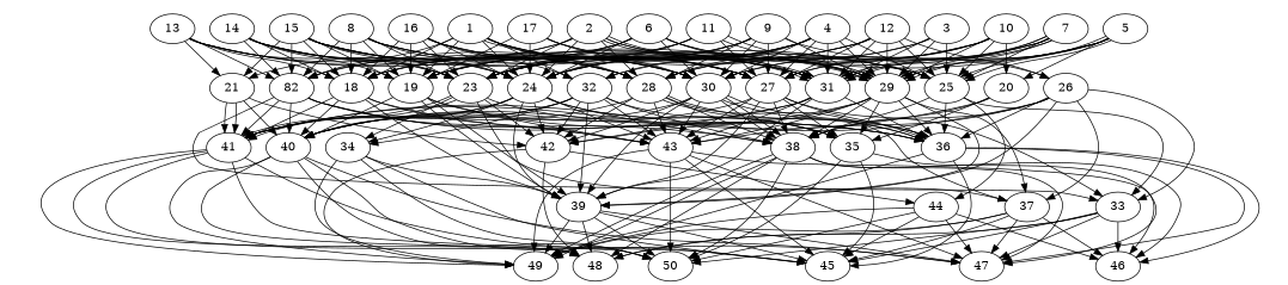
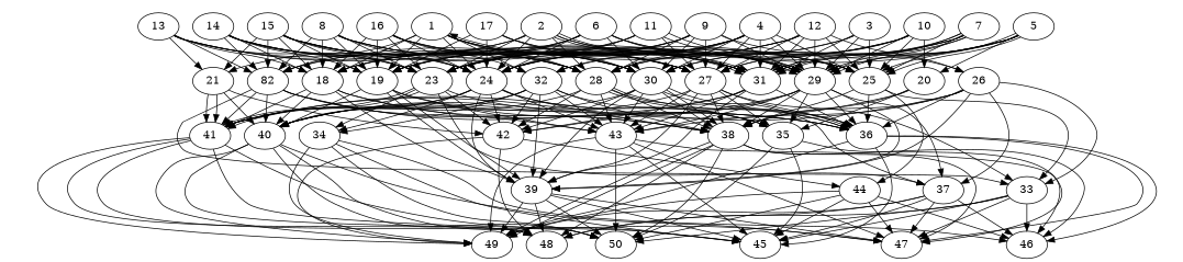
  digraph {
    node [alpha=0.07]
    1 [expect_size=45145088]
    18 [alpha=0.17 expect_size=12954624]
    19 [alpha=0.05 expect_size=6407168]
    n4 [alpha=0.17 expect_size=45129728 label=82]
    24 [expect_size=48801792]
    27 [alpha=0.09 expect_size=5705728]
    28 [alpha=0.15 expect_size=36278272]
    29 [alpha=0.18 expect_size=28535808]
    30 [alpha=0.15 expect_size=40695808]
    31 [alpha=0.08 expect_size=50759680]
    32 [alpha=0.05 expect_size=51444736]
    36 [alpha=0.03 expect_size=11624448]
    38 [alpha=0.01 expect_size=23029760]
    39 [alpha=0.12 expect_size=10359808]
    40 [alpha=0.01 expect_size=5675008]
    41 [alpha=0.10 expect_size=40116224]
    43 [alpha=0.02 expect_size=21511168]
    33 [expect_size=45425664]
    35 [alpha=0.19 expect_size=44457984]
    42 [alpha=0.15 expect_size=10872832]
    34 [alpha=0.06 expect_size=27098112]
    37 [alpha=0.10 expect_size=48178176]
    45 [alpha=0.19 expect_size=51761152]
    46 [alpha=0.04 expect_size=48366592]
    47 [alpha=0.10 expect_size=7390208]
    49 [alpha=0.17 expect_size=33061888]
    48 [alpha=0.09 expect_size=31175680]
    50 [alpha=0.01 expect_size=14215168]
    44 [expect_size=37240832]
    2 [alpha=0.01 expect_size=7917568]
    21 [alpha=0.00 expect_size=50757632]
    23 [alpha=0.12 expect_size=7685120]
    25 [alpha=0.06 expect_size=21491712]
    3 [alpha=0.12 expect_size=46822400]
    4 [alpha=0.16 expect_size=6053888]
    5 [alpha=0.19 expect_size=13732864]
    20 [alpha=0.04 expect_size=47950848]
    6 [alpha=0.12 expect_size=30451712]
    7 [alpha=0.20 expect_size=15709184]
    8 [alpha=0.17 expect_size=32238592]
    9 [alpha=0.18 expect_size=47935488]
    26 [alpha=0.15 expect_size=37129216]
    10 [alpha=0.01 expect_size=36381696]
    11 [alpha=0.18 expect_size=43990016]
    12 [alpha=0.04 expect_size=14437376]
    13 [alpha=0.17 expect_size=17637376]
    14 [alpha=0.08 expect_size=46128128]
    15 [expect_size=35721216]
    16 [expect_size=32762880]
    17 [alpha=0.13 expect_size=13212672]
    1 -> 18
    1 -> 19
    1 -> n4
    1 -> 24
    1 -> 27
    1 -> 28
-   1 -> 29
+   29 -> 1
    1 -> 30
    1 -> 31
    1 -> 32
    18 -> 36
-   18 -> 43
+   18 -> 38
    18 -> 39
    18 -> 40
    18 -> 41
    19 -> 36
    19 -> 39
    19 -> 39
    19 -> 40
    19 -> 43
    n4 -> 36
    n4 -> 38
    n4 -> 40
    n4 -> 41
    n4 -> 43
    n4 -> 33
    24 -> 38
    24 -> 39
    24 -> 40
    24 -> 41
    24 -> 43
    24 -> 35
    24 -> 42
    24 -> 34
    27 -> 36
    27 -> 38
    27 -> 39
    27 -> 40
    27 -> 43
    27 -> 33
    27 -> 35
    28 -> 36
    28 -> 36
    28 -> 38
    28 -> 41
    28 -> 43
    28 -> 42
    28 -> 37
    29 -> 36
    29 -> 38
    29 -> 39
    29 -> 40
    29 -> 43
    29 -> 35
    29 -> 42
    29 -> 37
    30 -> 36
    30 -> 36
    30 -> 38
    30 -> 38
    30 -> 39
    30 -> 40
    30 -> 43
    30 -> 42
    31 -> 36
    31 -> 39
    31 -> 40
    31 -> 43
    31 -> 42
    32 -> 38
    32 -> 39
    32 -> 40
    32 -> 41
    32 -> 43
    32 -> 35
    32 -> 42
    32 -> 34
    36 -> 45
    36 -> 46
    36 -> 47
    36 -> 49
    38 -> 46
    38 -> 47
    38 -> 49
    38 -> 49
    38 -> 48
    38 -> 50
    39 -> 45
    39 -> 47
    39 -> 49
    39 -> 48
    39 -> 50
    40 -> 45
    40 -> 47
    40 -> 49
    40 -> 48
    40 -> 50
    41 -> 45
    41 -> 47
    41 -> 49
    41 -> 48
    41 -> 50
    43 -> 45
    43 -> 46
    43 -> 47
    43 -> 49
    43 -> 50
    33 -> 45
    33 -> 46
    33 -> 47
    33 -> 48
    33 -> 50
    35 -> 45
    35 -> 47
    35 -> 50
    42 -> 49
    42 -> 48
    42 -> 44
    34 -> 45
-   34 -> 39
+   34 -> 46
    34 -> 49
    34 -> 50
    37 -> 45
    37 -> 46
    37 -> 47
    37 -> 49
    37 -> 48
    44 -> 45
    44 -> 46
    44 -> 47
    44 -> 49
    44 -> 50
    2 -> n4
    2 -> 24
    2 -> 28
    2 -> 29
    2 -> 31
    2 -> 31
    2 -> 21
    2 -> 23
    2 -> 25
    21 -> 40
    21 -> 41
    21 -> 41
    21 -> 42
    23 -> 41
    23 -> 41
    23 -> 35
    23 -> 42
    23 -> 34
    23 -> 37
    25 -> 36
    25 -> 38
    25 -> 33
    25 -> 44
    3 -> 24
    3 -> 28
    3 -> 29
    3 -> 31
    3 -> 25
    4 -> 19
    4 -> 24
    4 -> 27
    4 -> 28
    4 -> 29
    4 -> 30
    4 -> 31
    4 -> 32
    4 -> 23
    4 -> 25
    5 -> 19
    5 -> 29
    5 -> 30
    5 -> 31
    5 -> 32
    5 -> 25
    5 -> 25
    5 -> 20
    20 -> 38
    20 -> 41
    20 -> 35
    6 -> 18
    6 -> 19
    6 -> 24
    6 -> 29
    6 -> 30
    6 -> 31
    6 -> 23
    6 -> 25
    7 -> 27
    7 -> 28
    7 -> 29
    7 -> 29
    7 -> 31
    7 -> 31
    7 -> 23
    7 -> 25
    8 -> 18
    8 -> 19
    8 -> n4
    8 -> 24
    8 -> 27
    8 -> 29
    8 -> 30
    8 -> 23
    9 -> 19
    9 -> 24
    9 -> 27
    9 -> 28
    9 -> 29
    9 -> 30
    9 -> 23
    9 -> 26
    26 -> 36
    26 -> 38
    26 -> 39
    26 -> 41
    26 -> 43
    26 -> 33
    26 -> 37
    10 -> 24
    10 -> 27
    10 -> 29
    10 -> 30
    10 -> 23
    10 -> 25
    10 -> 20
    11 -> 18
    11 -> 24
    11 -> 27
    11 -> 29
    11 -> 29
    11 -> 23
    12 -> 18
    12 -> n4
    12 -> 27
    12 -> 29
    12 -> 31
    12 -> 23
    12 -> 25
    12 -> 26
    13 -> 18
    13 -> n4
    13 -> 27
    13 -> 28
    13 -> 31
    13 -> 21
    13 -> 23
    14 -> 18
    14 -> 19
    14 -> n4
    14 -> 24
    14 -> 28
    14 -> 30
    14 -> 31
    14 -> 23
    15 -> 18
    15 -> 19
    15 -> n4
    15 -> 24
    15 -> 28
    15 -> 29
    15 -> 30
    15 -> 21
    15 -> 23
    15 -> 25
    16 -> 18
    16 -> 19
    16 -> 24
    16 -> 27
    16 -> 28
    16 -> 32
    16 -> 23
    16 -> 25
    17 -> 19
    17 -> 24
    17 -> 27
    17 -> 30
    17 -> 31
  }
